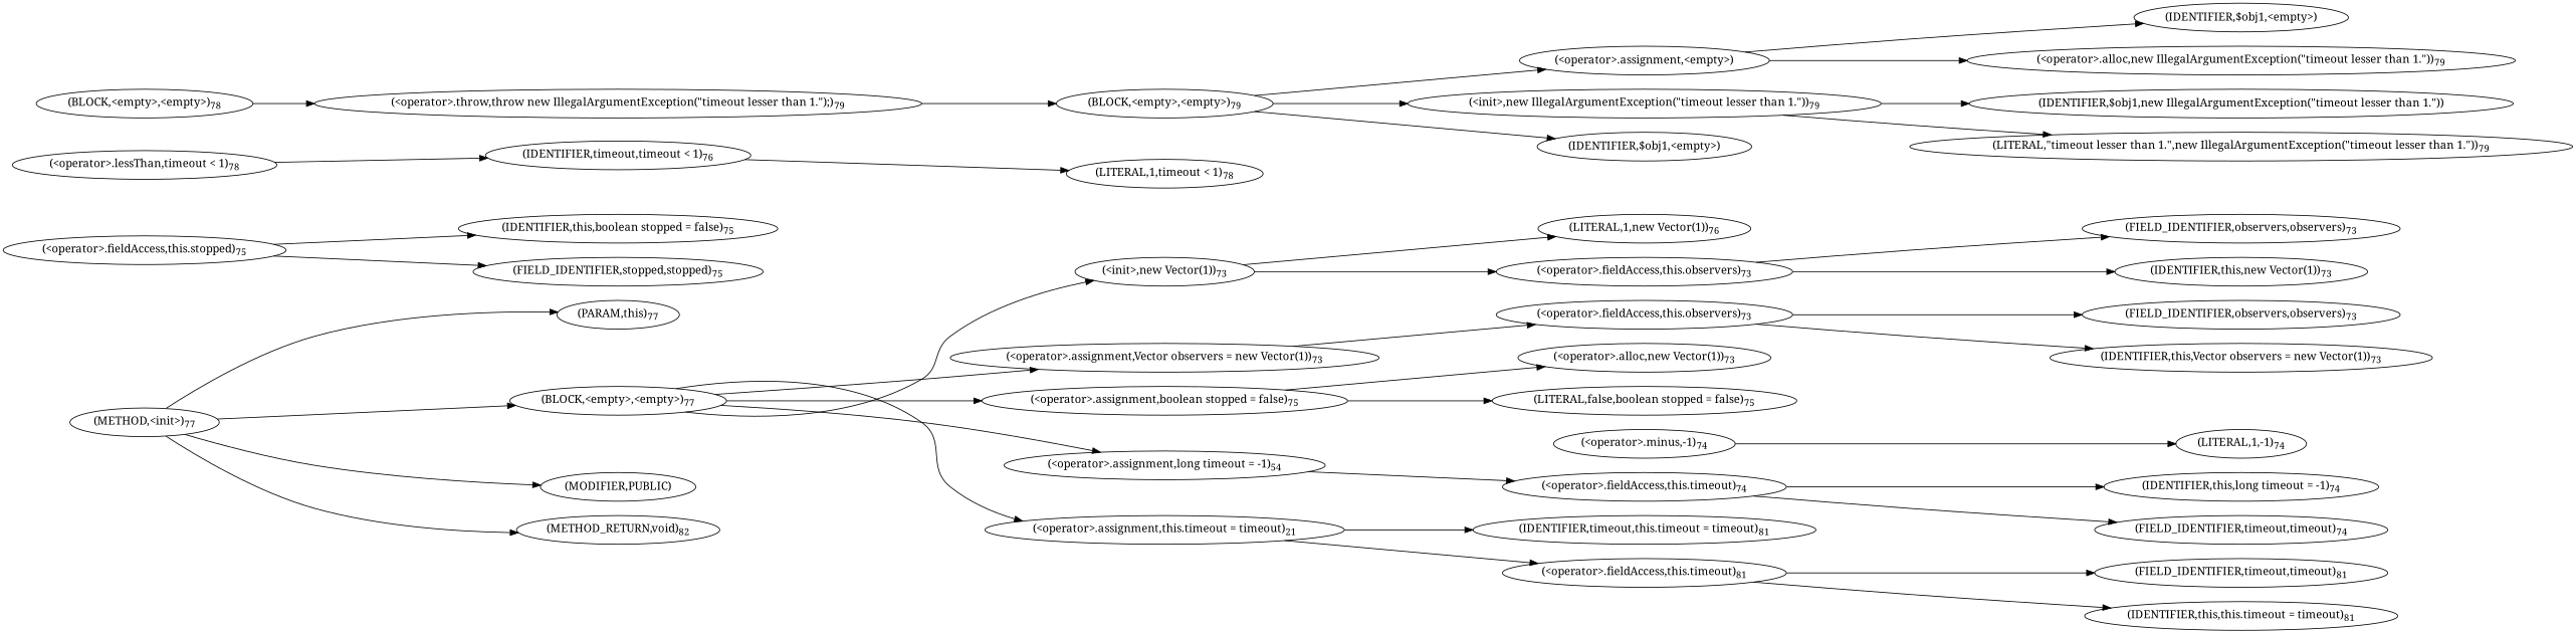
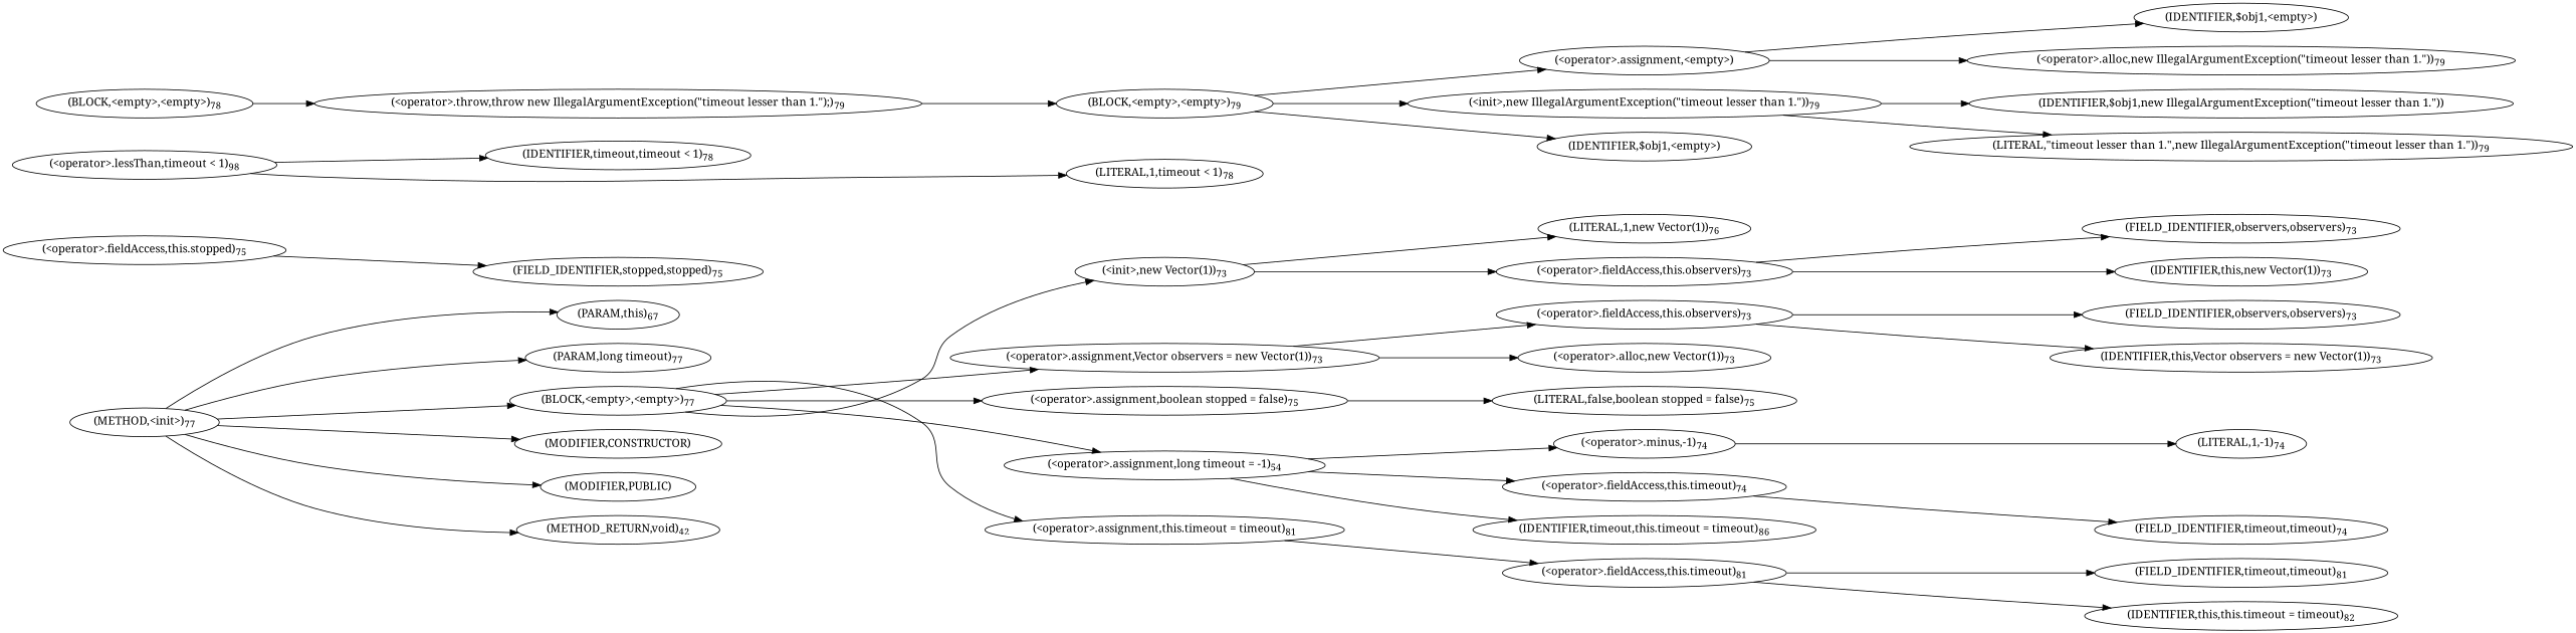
  digraph {
    fontname="Noto Serif"
    rankdir=LR
    node [fontname="Noto Serif"]
    edge [fontname="Noto Serif"]
    n1 [label=<(METHOD,&lt;init&gt;)<SUB>77</SUB>>]
-   n2 [label=<(PARAM,this)<SUB>77</SUB>>]
+   n2 [label=<(PARAM,this)<SUB>67</SUB>>]
+   n3 [label=<(PARAM,long timeout)<SUB>77</SUB>>]
    n4 [label=<(BLOCK,&lt;empty&gt;,&lt;empty&gt;)<SUB>77</SUB>>]
+   n5 [label=<(MODIFIER,CONSTRUCTOR)>]
    n6 [label=<(MODIFIER,PUBLIC)>]
-   n7 [label=<(METHOD_RETURN,void)<SUB>82</SUB>>]
+   n7 [label=<(METHOD_RETURN,void)<SUB>42</SUB>>]
    n8 [label=<(&lt;operator&gt;.assignment,Vector observers = new Vector(1))<SUB>73</SUB>>]
    n9 [label=<(&lt;init&gt;,new Vector(1))<SUB>73</SUB>>]
    n10 [label=<(&lt;operator&gt;.assignment,long timeout = -1)<SUB>54</SUB>>]
    n11 [label=<(&lt;operator&gt;.assignment,boolean stopped = false)<SUB>75</SUB>>]
-   n12 [label=<(&lt;operator&gt;.assignment,this.timeout = timeout)<SUB>21</SUB>>]
+   n12 [label=<(&lt;operator&gt;.assignment,this.timeout = timeout)<SUB>81</SUB>>]
    n13 [label=<(&lt;operator&gt;.fieldAccess,this.observers)<SUB>73</SUB>>]
    n14 [label=<(&lt;operator&gt;.alloc,new Vector(1))<SUB>73</SUB>>]
    n15 [label=<(&lt;operator&gt;.fieldAccess,this.observers)<SUB>73</SUB>>]
    n16 [label=<(LITERAL,1,new Vector(1))<SUB>76</SUB>>]
    n17 [label=<(&lt;operator&gt;.fieldAccess,this.timeout)<SUB>74</SUB>>]
    n18 [label=<(&lt;operator&gt;.minus,-1)<SUB>74</SUB>>]
    n19 [label=<(LITERAL,false,boolean stopped = false)<SUB>75</SUB>>]
    n20 [label=<(&lt;operator&gt;.fieldAccess,this.timeout)<SUB>81</SUB>>]
-   n21 [label=<(IDENTIFIER,timeout,this.timeout = timeout)<SUB>81</SUB>>]
+   n21 [label=<(IDENTIFIER,timeout,this.timeout = timeout)<SUB>86</SUB>>]
    n22 [label=<(IDENTIFIER,this,Vector observers = new Vector(1))<SUB>73</SUB>>]
    n23 [label=<(FIELD_IDENTIFIER,observers,observers)<SUB>73</SUB>>]
    n24 [label=<(IDENTIFIER,this,new Vector(1))<SUB>73</SUB>>]
    n25 [label=<(FIELD_IDENTIFIER,observers,observers)<SUB>73</SUB>>]
-   n26 [label=<(IDENTIFIER,this,long timeout = -1)<SUB>74</SUB>>]
    n27 [label=<(FIELD_IDENTIFIER,timeout,timeout)<SUB>74</SUB>>]
    n28 [label=<(LITERAL,1,-1)<SUB>74</SUB>>]
    n29 [label=<(&lt;operator&gt;.fieldAccess,this.stopped)<SUB>75</SUB>>]
-   n30 [label=<(IDENTIFIER,this,boolean stopped = false)<SUB>75</SUB>>]
    n31 [label=<(FIELD_IDENTIFIER,stopped,stopped)<SUB>75</SUB>>]
-   n32 [label=<(&lt;operator&gt;.lessThan,timeout &lt; 1)<SUB>78</SUB>>]
-   n33 [label=<(IDENTIFIER,timeout,timeout &lt; 1)<SUB>76</SUB>>]
+   n32 [label=<(&lt;operator&gt;.lessThan,timeout &lt; 1)<SUB>98</SUB>>]
+   n33 [label=<(IDENTIFIER,timeout,timeout &lt; 1)<SUB>78</SUB>>]
    n34 [label=<(LITERAL,1,timeout &lt; 1)<SUB>78</SUB>>]
    n35 [label=<(BLOCK,&lt;empty&gt;,&lt;empty&gt;)<SUB>78</SUB>>]
    n36 [label=<(&lt;operator&gt;.throw,throw new IllegalArgumentException(&quot;timeout lesser than 1.&quot;);)<SUB>79</SUB>>]
    n37 [label=<(BLOCK,&lt;empty&gt;,&lt;empty&gt;)<SUB>79</SUB>>]
    n38 [label=<(&lt;operator&gt;.assignment,&lt;empty&gt;)>]
    n39 [label=<(&lt;init&gt;,new IllegalArgumentException(&quot;timeout lesser than 1.&quot;))<SUB>79</SUB>>]
    n40 [label=<(IDENTIFIER,$obj1,&lt;empty&gt;)>]
    n41 [label=<(IDENTIFIER,$obj1,&lt;empty&gt;)>]
    n42 [label=<(&lt;operator&gt;.alloc,new IllegalArgumentException(&quot;timeout lesser than 1.&quot;))<SUB>79</SUB>>]
    n43 [label=<(IDENTIFIER,$obj1,new IllegalArgumentException(&quot;timeout lesser than 1.&quot;))>]
    n44 [label=<(LITERAL,&quot;timeout lesser than 1.&quot;,new IllegalArgumentException(&quot;timeout lesser than 1.&quot;))<SUB>79</SUB>>]
-   n45 [label=<(IDENTIFIER,this,this.timeout = timeout)<SUB>81</SUB>>]
+   n45 [label=<(IDENTIFIER,this,this.timeout = timeout)<SUB>82</SUB>>]
    n46 [label=<(FIELD_IDENTIFIER,timeout,timeout)<SUB>81</SUB>>]
    n1 -> n2
+   n1 -> n3
    n1 -> n4
+   n1 -> n5
    n1 -> n6
    n1 -> n7
    n4 -> n8
    n4 -> n9
    n4 -> n10
    n4 -> n11
    n4 -> n12
    n8 -> n13
-   n11 -> n14
+   n8 -> n14
    n9 -> n15
    n9 -> n16
    n10 -> n17
+   n10 -> n18
    n11 -> n19
    n12 -> n20
-   n12 -> n21
+   n10 -> n21
    n13 -> n22
    n13 -> n23
    n15 -> n24
    n15 -> n25
-   n17 -> n26
    n17 -> n27
    n18 -> n28
    n20 -> n45
    n20 -> n46
-   n29 -> n30
    n29 -> n31
    n32 -> n33
-   n33 -> n34
+   n32 -> n34
    n35 -> n36
    n36 -> n37
    n37 -> n38
    n37 -> n39
    n37 -> n40
    n38 -> n41
    n38 -> n42
    n39 -> n43
    n39 -> n44
  }
